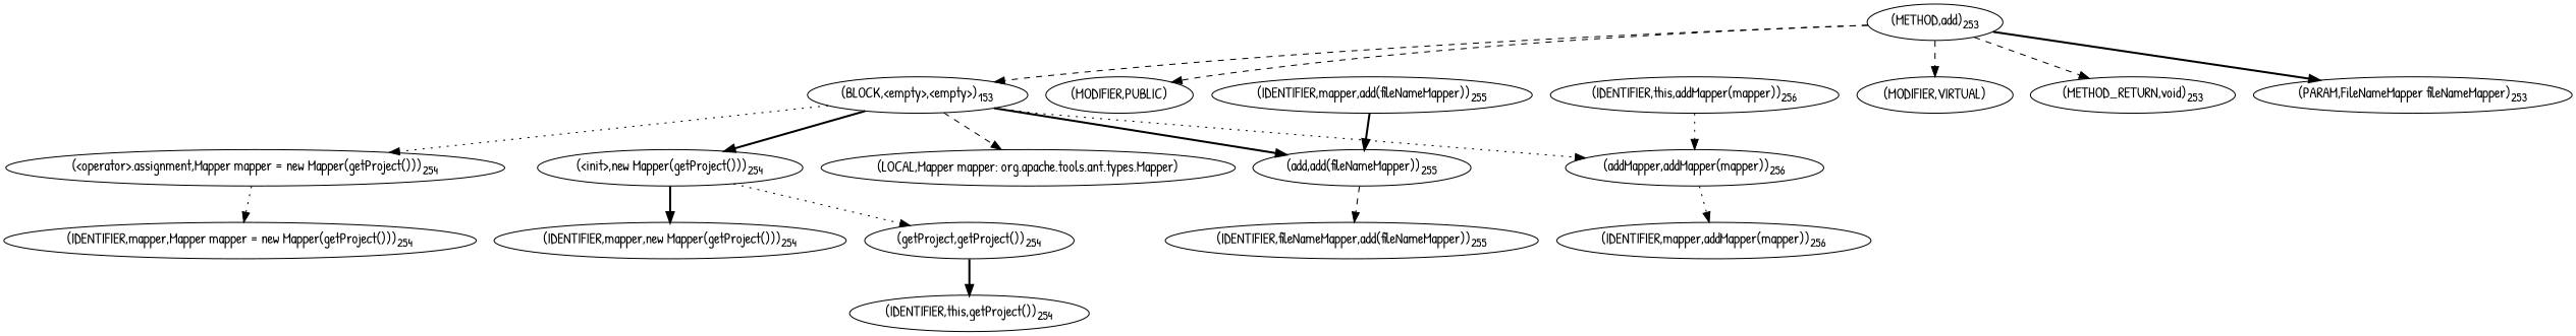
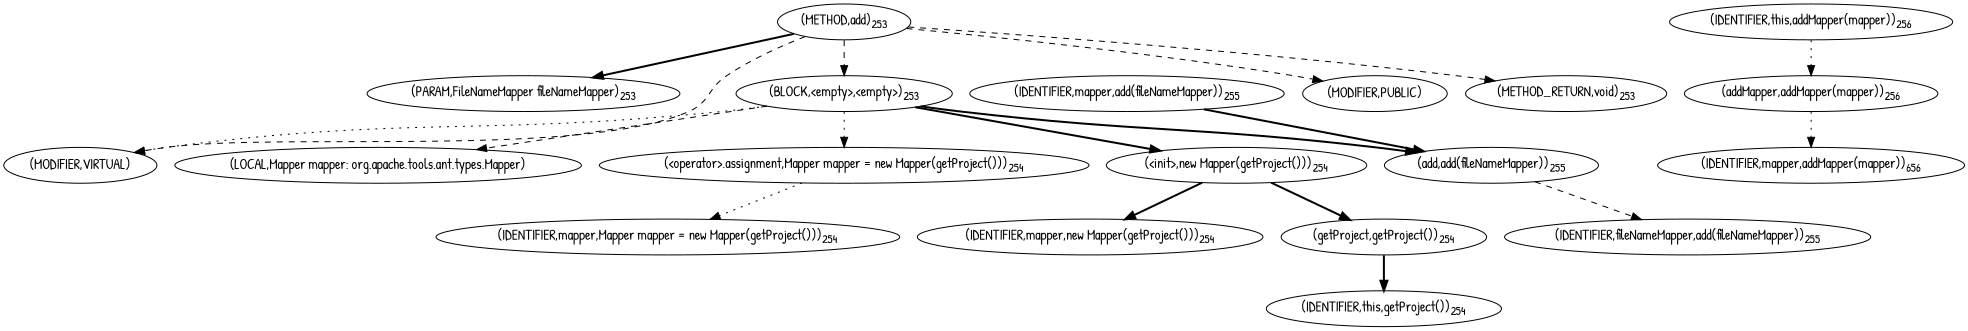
  digraph {
    fontname="Patrick Hand"
    node [fontname="Patrick Hand"]
    edge [fontname="Patrick Hand" style=bold]
    n1 [label=<(METHOD,add)<SUB>253</SUB>>]
    n2 [label=<(PARAM,FileNameMapper fileNameMapper)<SUB>253</SUB>>]
-   n3 [label=<(BLOCK,&lt;empty&gt;,&lt;empty&gt;)<SUB>153</SUB>>]
+   n3 [label=<(BLOCK,&lt;empty&gt;,&lt;empty&gt;)<SUB>253</SUB>>]
    n4 [label=<(MODIFIER,PUBLIC)>]
    n5 [label=<(MODIFIER,VIRTUAL)>]
    n6 [label=<(METHOD_RETURN,void)<SUB>253</SUB>>]
    n7 [label=<(LOCAL,Mapper mapper: org.apache.tools.ant.types.Mapper)>]
    n8 [label=<(&lt;operator&gt;.assignment,Mapper mapper = new Mapper(getProject()))<SUB>254</SUB>>]
    n9 [label=<(&lt;init&gt;,new Mapper(getProject()))<SUB>254</SUB>>]
    n10 [label=<(add,add(fileNameMapper))<SUB>255</SUB>>]
    n11 [label=<(addMapper,addMapper(mapper))<SUB>256</SUB>>]
    n12 [label=<(IDENTIFIER,mapper,Mapper mapper = new Mapper(getProject()))<SUB>254</SUB>>]
    n13 [label=<(IDENTIFIER,mapper,new Mapper(getProject()))<SUB>254</SUB>>]
    n14 [label=<(getProject,getProject())<SUB>254</SUB>>]
    n15 [label=<(IDENTIFIER,fileNameMapper,add(fileNameMapper))<SUB>255</SUB>>]
-   n16 [label=<(IDENTIFIER,mapper,addMapper(mapper))<SUB>256</SUB>>]
+   n16 [label=<(IDENTIFIER,mapper,addMapper(mapper))<SUB>656</SUB>>]
    n17 [label=<(IDENTIFIER,this,getProject())<SUB>254</SUB>>]
    n18 [label=<(IDENTIFIER,mapper,add(fileNameMapper))<SUB>255</SUB>>]
    n19 [label=<(IDENTIFIER,this,addMapper(mapper))<SUB>256</SUB>>]
    n1 -> n2
    n1 -> n3 [style=dashed]
    n1 -> n4 [style=dashed]
    n1 -> n5 [style=dashed]
    n1 -> n6 [style=dashed]
    n3 -> n7 [style=dashed]
    n3 -> n8 [style=dotted]
    n3 -> n9
    n3 -> n10
-   n3 -> n11 [style=dotted]
+   n3 -> n5 [style=dotted]
    n8 -> n12 [style=dotted]
    n9 -> n13
-   n9 -> n14 [style=dotted]
+   n9 -> n14
    n10 -> n15 [style=dashed]
    n11 -> n16 [style=dotted]
    n14 -> n17
    n18 -> n10
    n19 -> n11 [style=dotted]
  }
